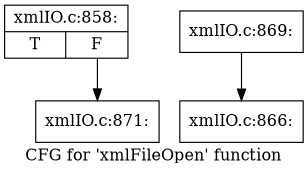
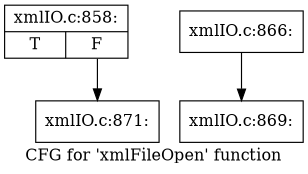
  digraph {
    label="CFG for 'xmlFileOpen' function"
    node [shape=record]
    n1 [label="{xmlIO.c:858:|{<s0>T|<s1>F}}"]
    n2 [label="{xmlIO.c:871:}"]
    n3 [label="{xmlIO.c:866:}"]
    n4 [label="{xmlIO.c:869:}"]
    n1 -> n2 [tailport=s1]
-   n4 -> n3
+   n3 -> n4
  }
